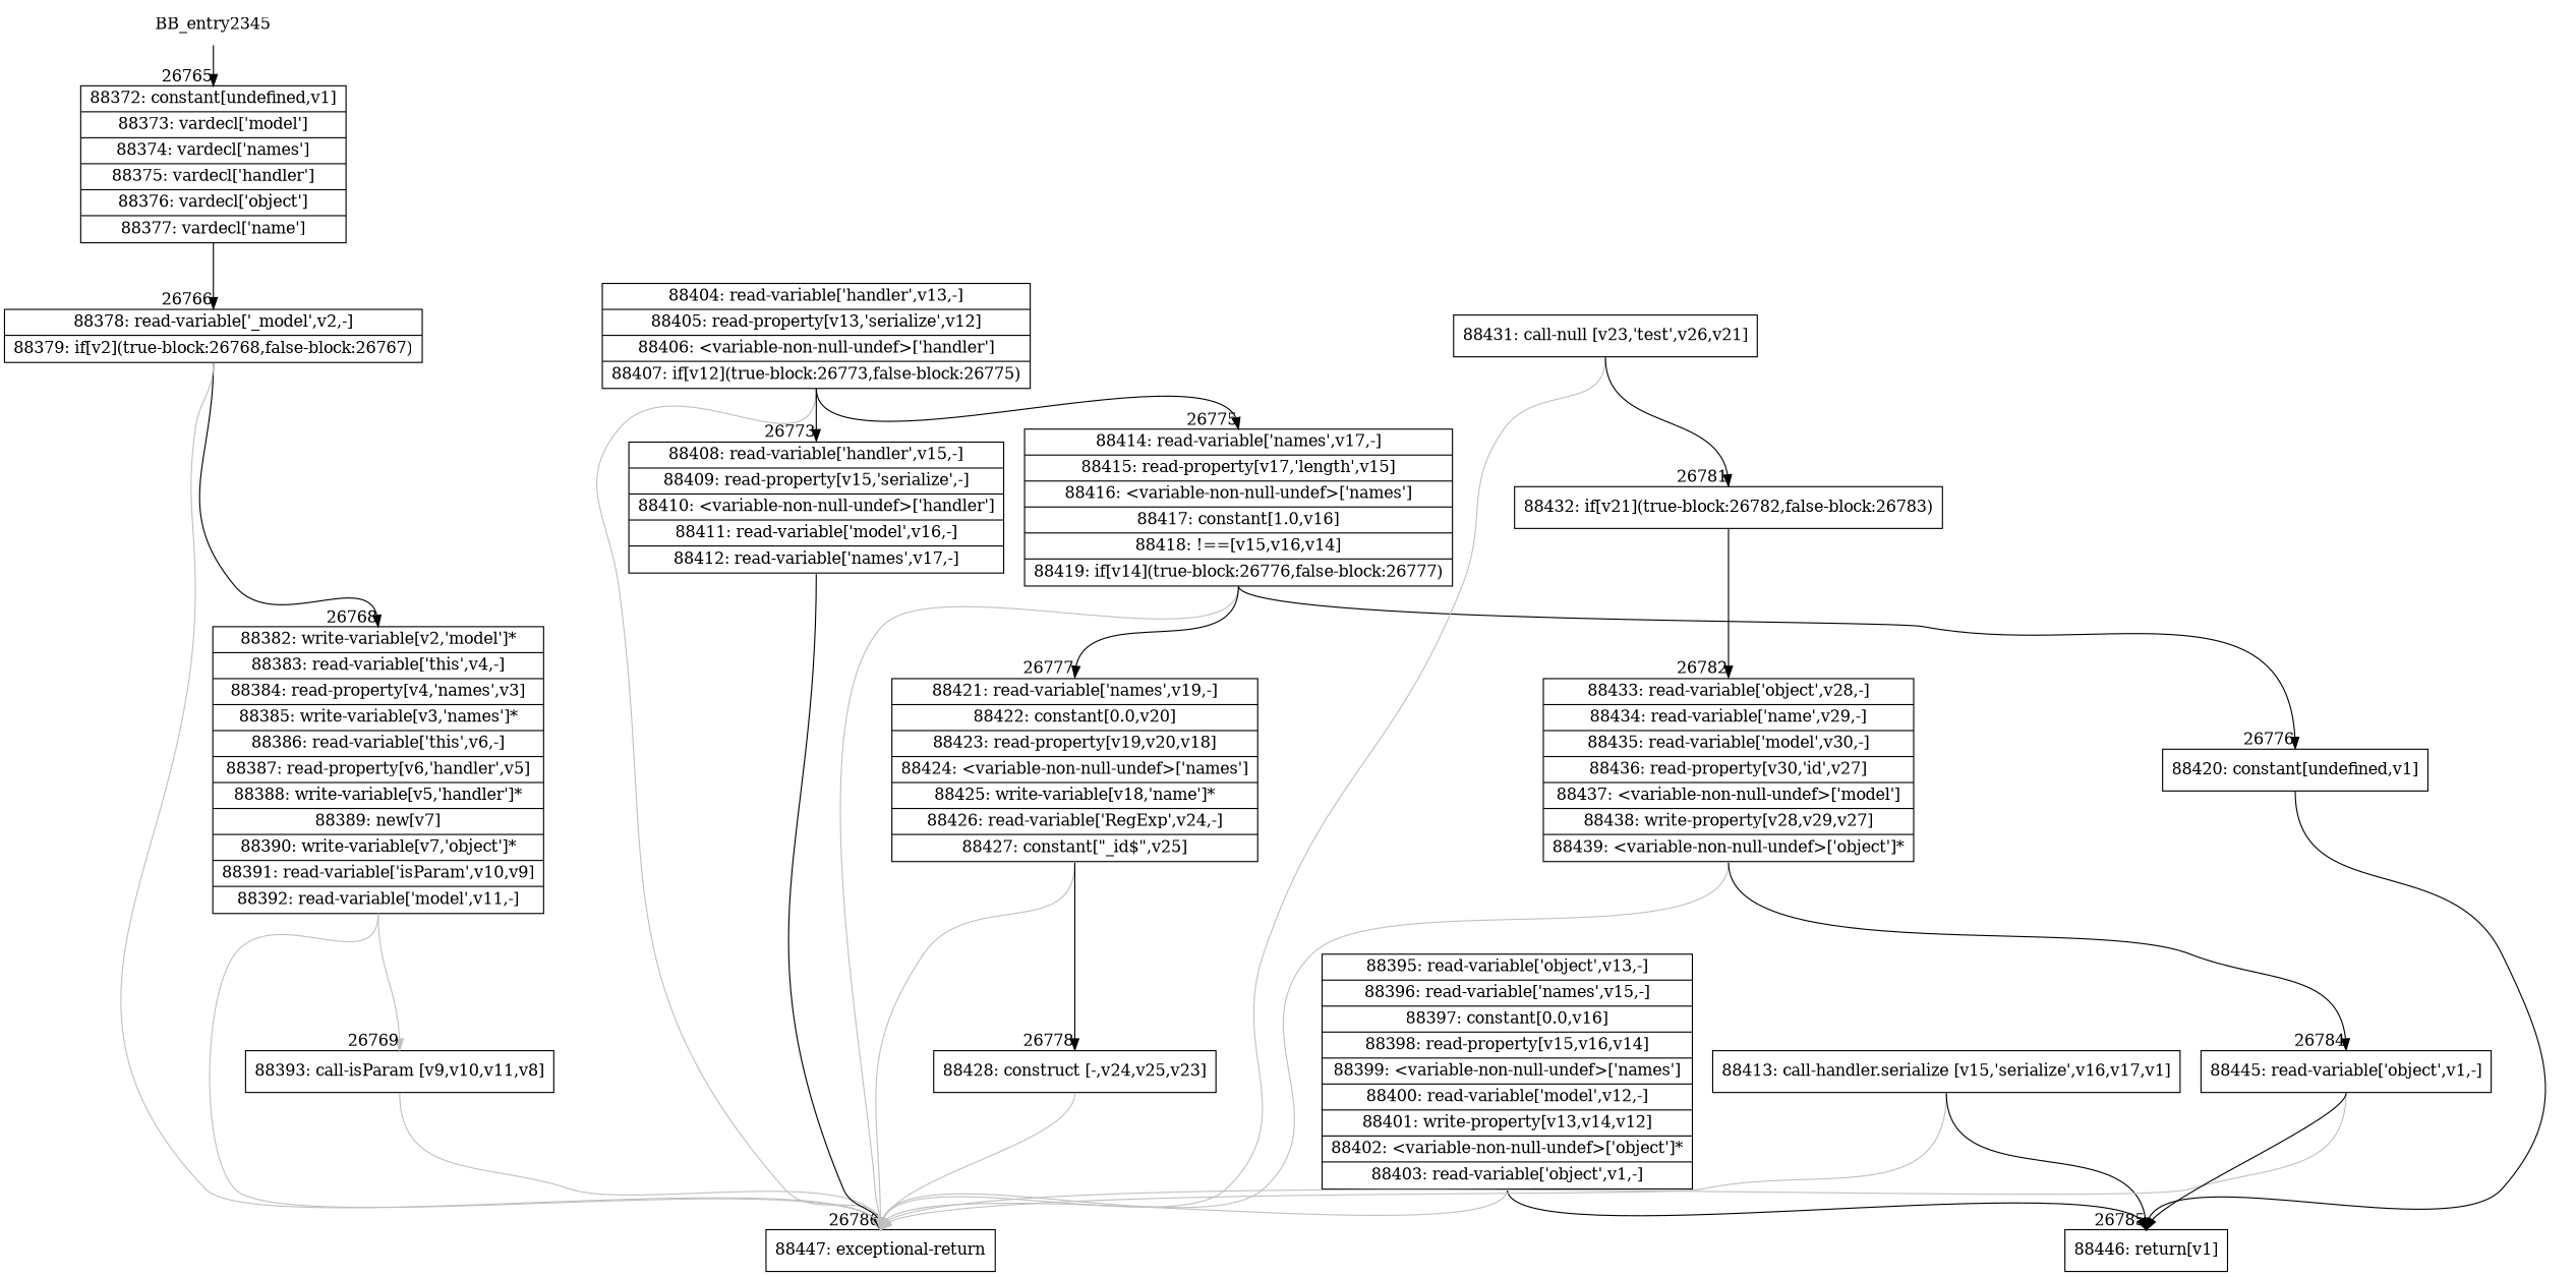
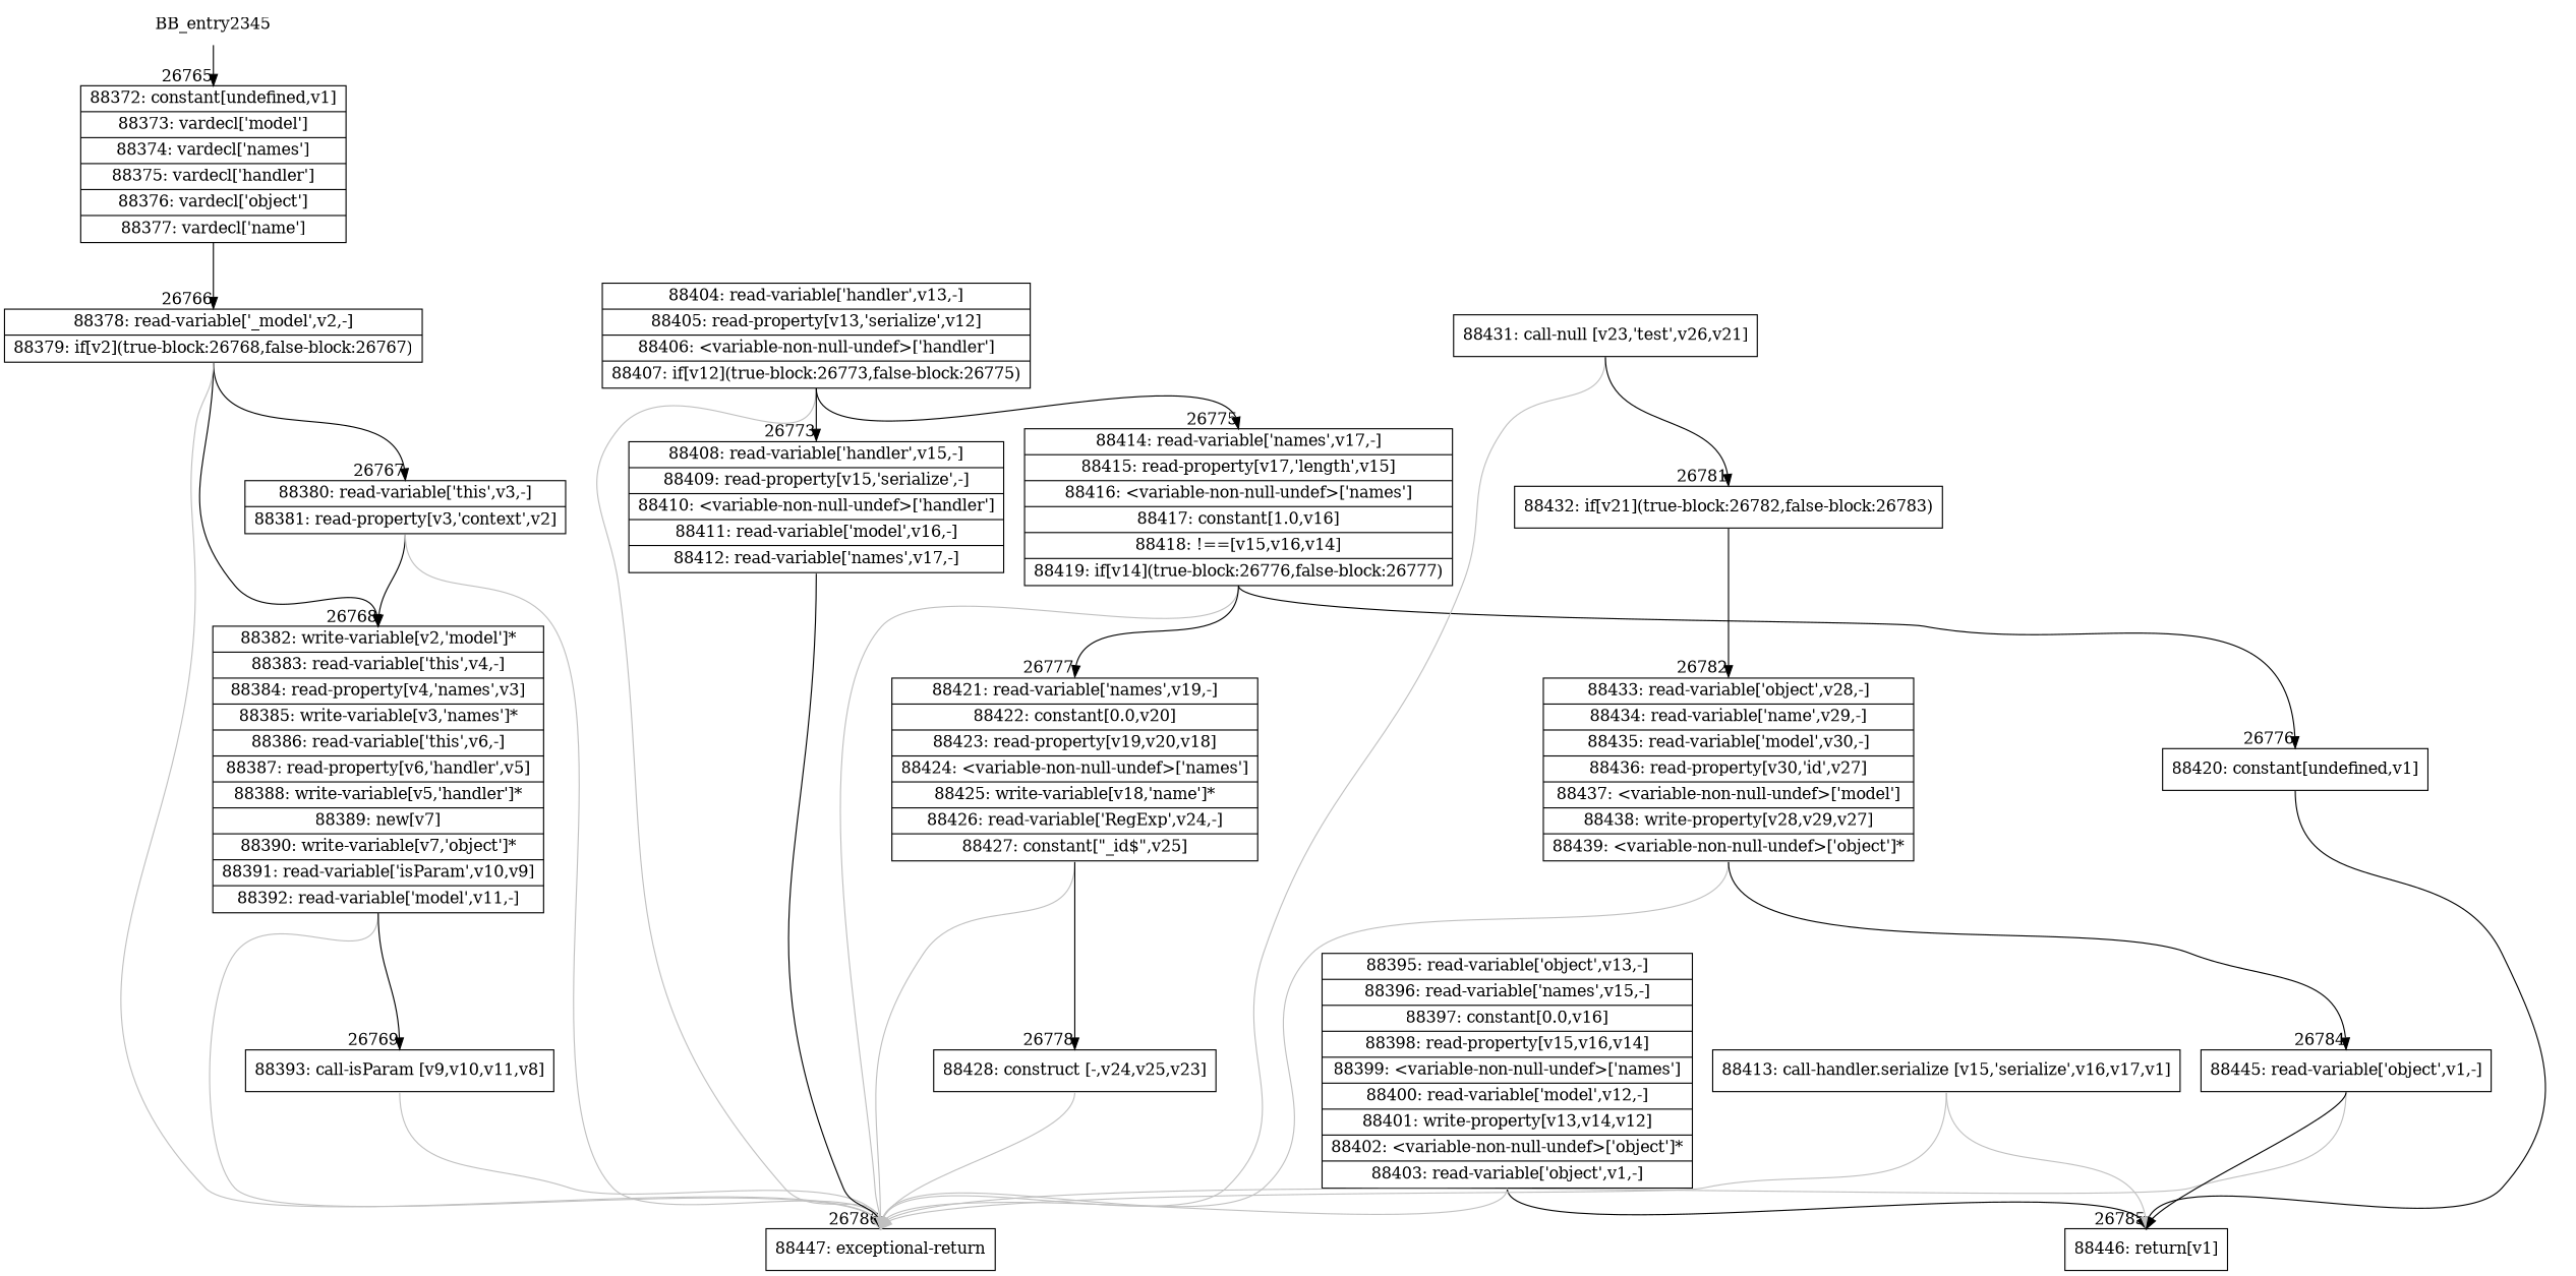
  digraph {
    rankdir=TD
    node [shape=record]
    edge [headport=n tailport=s]
    n1 [label=BB_entry2345 shape=none]
    n2 [label="{88372: constant[undefined,v1]|88373: vardecl['model']|88374: vardecl['names']|88375: vardecl['handler']|88376: vardecl['object']|88377: vardecl['name']}"]
    n3 [label="{88378: read-variable['_model',v2,-]|88379: if[v2](true-block:26768,false-block:26767)}"]
    n4 [label="{88382: write-variable[v2,'model']*|88383: read-variable['this',v4,-]|88384: read-property[v4,'names',v3]|88385: write-variable[v3,'names']*|88386: read-variable['this',v6,-]|88387: read-property[v6,'handler',v5]|88388: write-variable[v5,'handler']*|88389: new[v7]|88390: write-variable[v7,'object']*|88391: read-variable['isParam',v10,v9]|88392: read-variable['model',v11,-]}"]
+   n5 [label="{88380: read-variable['this',v3,-]|88381: read-property[v3,'context',v2]}"]
    n6 [label="{88447: exceptional-return}"]
    n7 [label="{88393: call-isParam [v9,v10,v11,v8]}"]
    n8 [label="{88395: read-variable['object',v13,-]|88396: read-variable['names',v15,-]|88397: constant[0.0,v16]|88398: read-property[v15,v16,v14]|88399: \<variable-non-null-undef\>['names']|88400: read-variable['model',v12,-]|88401: write-property[v13,v14,v12]|88402: \<variable-non-null-undef\>['object']*|88403: read-variable['object',v1,-]}"]
    n9 [label="{88446: return[v1]}"]
    n10 [label="{88404: read-variable['handler',v13,-]|88405: read-property[v13,'serialize',v12]|88406: \<variable-non-null-undef\>['handler']|88407: if[v12](true-block:26773,false-block:26775)}"]
    n11 [label="{88408: read-variable['handler',v15,-]|88409: read-property[v15,'serialize',-]|88410: \<variable-non-null-undef\>['handler']|88411: read-variable['model',v16,-]|88412: read-variable['names',v17,-]}"]
    n12 [label="{88414: read-variable['names',v17,-]|88415: read-property[v17,'length',v15]|88416: \<variable-non-null-undef\>['names']|88417: constant[1.0,v16]|88418: !==[v15,v16,v14]|88419: if[v14](true-block:26776,false-block:26777)}"]
    n13 [label="{88420: constant[undefined,v1]}"]
    n14 [label="{88421: read-variable['names',v19,-]|88422: constant[0.0,v20]|88423: read-property[v19,v20,v18]|88424: \<variable-non-null-undef\>['names']|88425: write-variable[v18,'name']*|88426: read-variable['RegExp',v24,-]|88427: constant[\"_id$\",v25]}"]
    n15 [label="{88413: call-handler.serialize [v15,'serialize',v16,v17,v1]}"]
    n16 [label="{88428: construct [-,v24,v25,v23]}"]
    n17 [label="{88431: call-null [v23,'test',v26,v21]}"]
    n18 [label="{88432: if[v21](true-block:26782,false-block:26783)}"]
    n19 [label="{88433: read-variable['object',v28,-]|88434: read-variable['name',v29,-]|88435: read-variable['model',v30,-]|88436: read-property[v30,'id',v27]|88437: \<variable-non-null-undef\>['model']|88438: write-property[v28,v29,v27]|88439: \<variable-non-null-undef\>['object']*}"]
    n20 [label="{88445: read-variable['object',v1,-]}"]
    n1 -> n2 [headlabel="    26765"]
    n2 -> n3 [headlabel="      26766"]
    n3 -> n4 [headlabel="      26768"]
+   n3 -> n5 [headlabel="      26767"]
    n3 -> n6 [color=gray headlabel="      26786"]
    n4 -> n6 [color=gray]
-   n4 -> n7 [headlabel="      26769" color=gray]
+   n4 -> n7 [headlabel="      26769"]
+   n5 -> n4
+   n5 -> n6 [color=gray]
    n7 -> n6 [color=gray]
    n8 -> n6 [color=gray]
    n8 -> n9 [headlabel="      26785"]
    n10 -> n6 [color=gray]
    n10 -> n11 [headlabel="      26773"]
    n10 -> n12 [headlabel="      26775"]
    n11 -> n6 [color=black]
    n12 -> n6 [color=gray]
    n12 -> n13 [headlabel="      26776"]
    n12 -> n14 [headlabel="      26777"]
    n13 -> n9
    n14 -> n6 [color=gray]
    n14 -> n16 [headlabel="      26778"]
    n15 -> n6 [color=gray]
-   n15 -> n9
+   n15 -> n9 [color=gray]
    n16 -> n6 [color=gray]
    n17 -> n6 [color=gray]
    n17 -> n18 [headlabel="      26781"]
    n18 -> n19 [headlabel="      26782"]
    n19 -> n6 [color=gray]
    n19 -> n20 [headlabel="      26784"]
    n20 -> n6 [color=gray]
    n20 -> n9
  }
